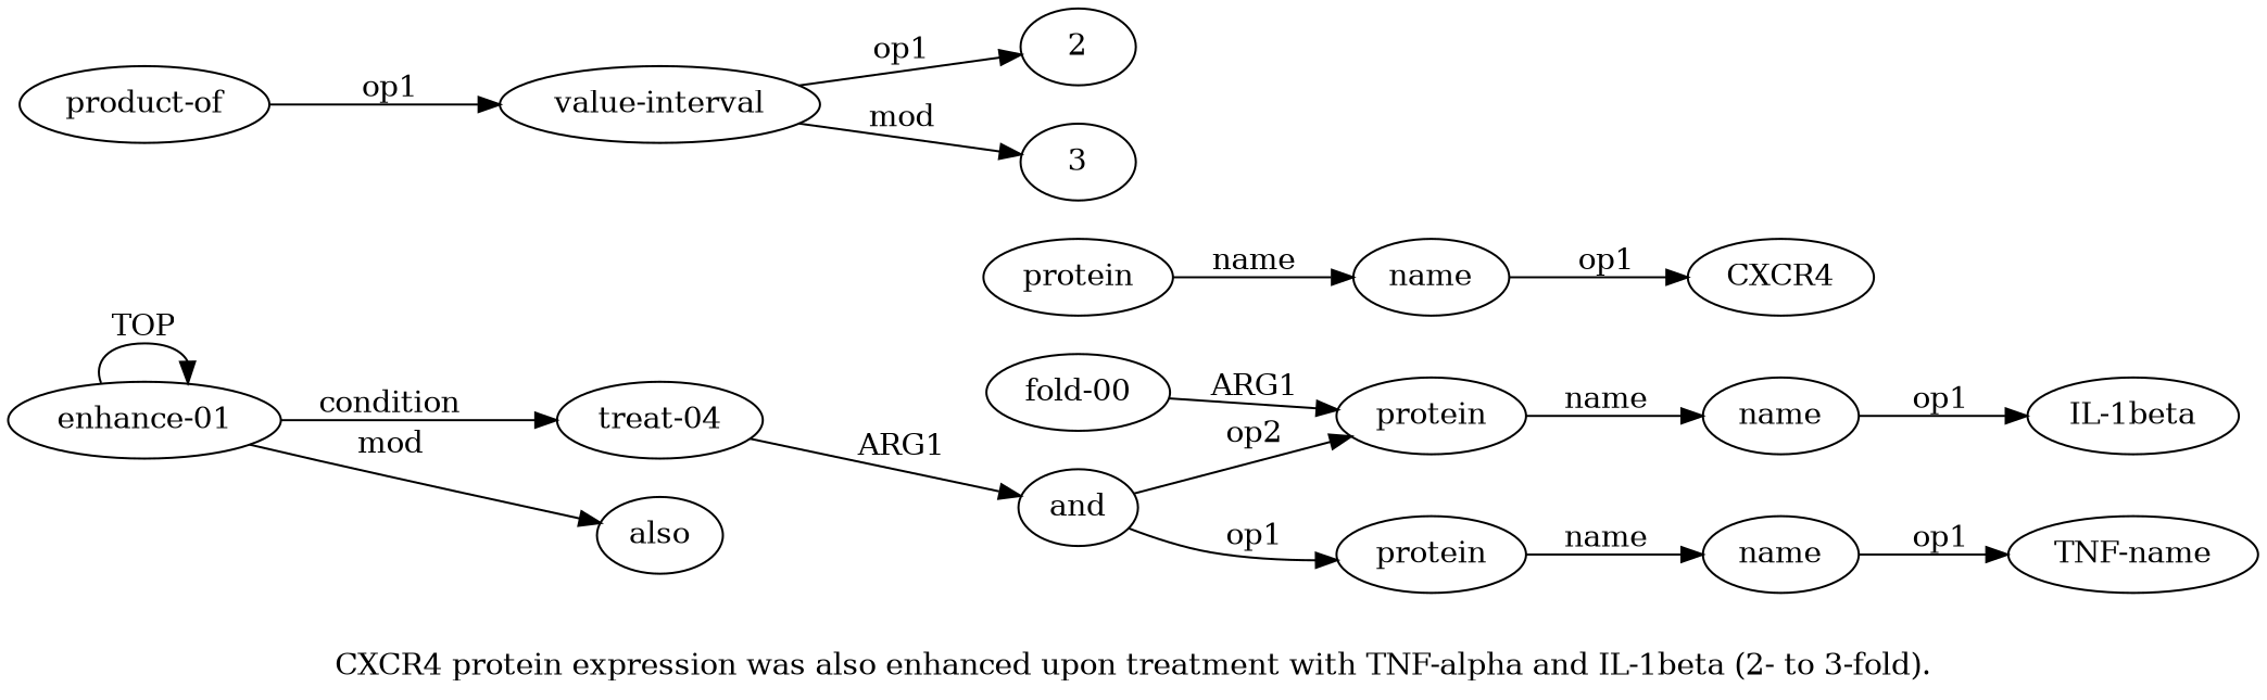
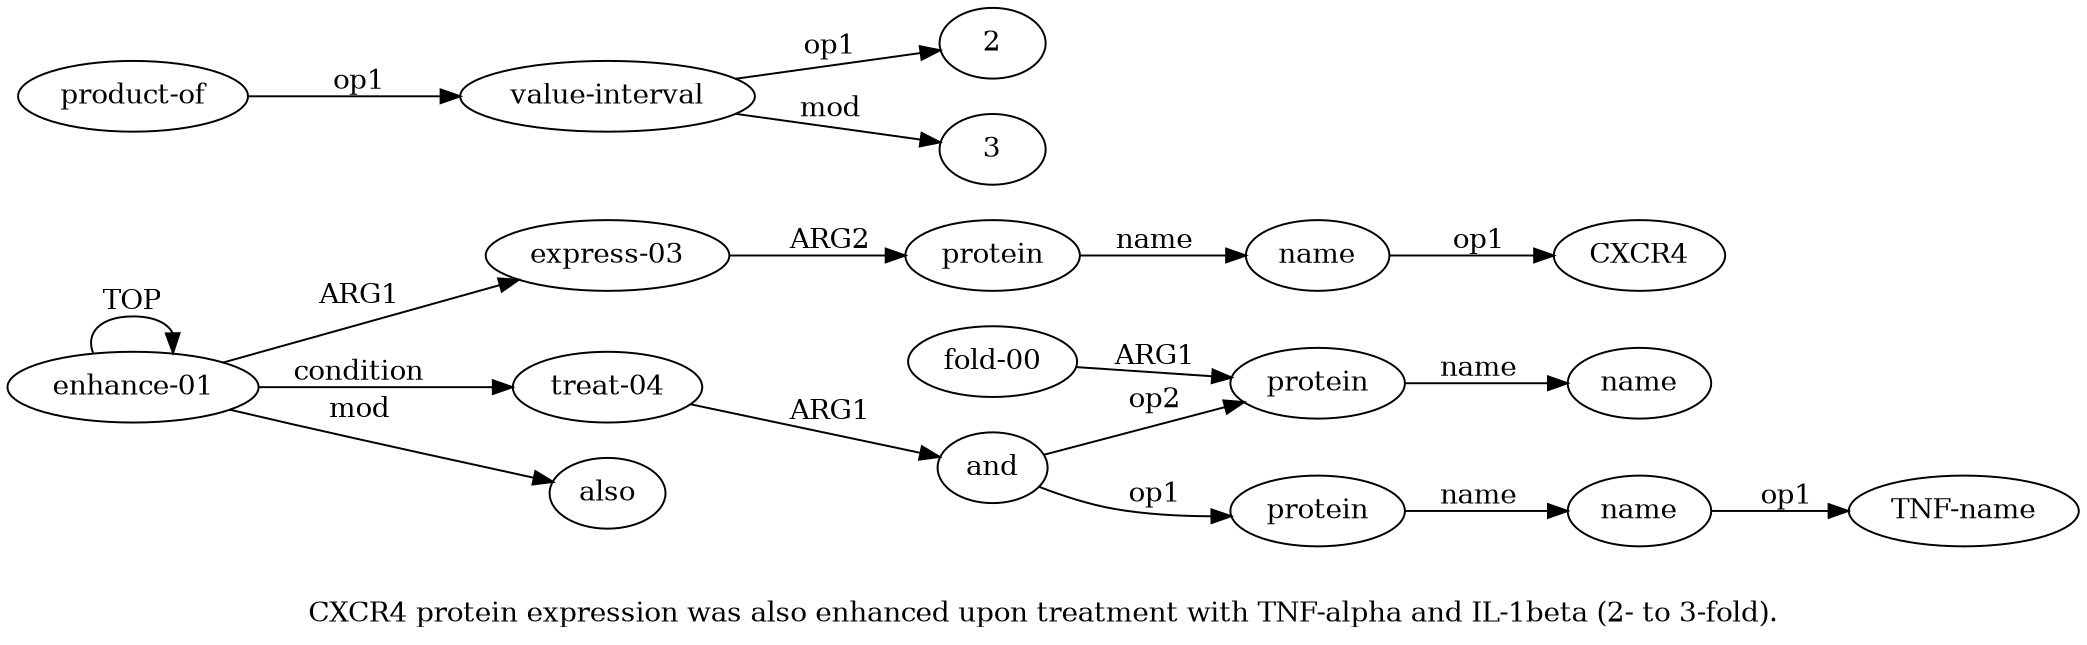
  digraph {
    label="CXCR4 protein expression was also enhanced upon treatment with TNF-alpha and IL-1beta (2- to 3-fold)."
    rankdir=LR
    node [color=black gold_ind=-1 gold_label=protein test_ind=-1 test_label=protein]
    edge [color=black gold_label=op1 test_label=op1]
    n1 [gold_ind=11 gold_label="fold-00" label="fold-00" test_ind=11 test_label="fold-00"]
    n2 [gold_ind=9 label=protein test_ind=9]
    n3 [gold_ind=12 gold_label="product-of" label="product-of" test_ind=12 test_label="product-of"]
    n4 [gold_ind=13 gold_label="value-interval" label="value-interval" test_ind=13 test_label="value-interval"]
    n5 [gold_ind=10 gold_label=name label=name test_ind=10 test_label=name]
    n6 [gold_label=2 label=2 test_label=2]
    n7 [gold_label=3 label=3 test_label=3]
-   n8 [gold_label="IL-1beta" label="IL-1beta" test_label="IL-1beta"]
    n9 [gold_label="TNF-alpha" label="TNF-name" test_label="TNF-alpha"]
    n10 [gold_label=CXCR4 label=CXCR4 test_label=CXCR4]
+   n11 [gold_ind=1 gold_label="express-03" label="express-03" test_ind=1 test_label="express-03"]
    n12 [gold_ind=2 label=protein test_ind=2]
    n13 [gold_ind=3 gold_label=name label=name test_ind=3 test_label=name]
    n14 [gold_ind=0 gold_label="enhance-01" label="enhance-01" test_ind=0 test_label="enhance-01"]
    n15 [gold_ind=5 gold_label="treat-04" label="treat-04" test_ind=5 test_label="treat-04"]
    n16 [gold_ind=4 gold_label=also label=also test_ind=4 test_label=also]
    n17 [gold_ind=6 gold_label=and label=and test_ind=6 test_label=and]
    n18 [gold_ind=7 label=protein test_ind=7]
    n19 [gold_ind=8 gold_label=name label=name test_ind=8 test_label=name]
    n1 -> n2 [gold_label=ARG1 label=ARG1 test_label=ARG1]
    n2 -> n5 [gold_label=name label=name test_label=name]
    n3 -> n4 [label=op1]
    n4 -> n6 [label=op1]
    n4 -> n7 [gold_label=op2 label=mod test_label=op2]
-   n5 -> n8 [label=op1]
+   n11 -> n12 [gold_label=ARG2 label=ARG2 test_label=ARG2]
    n12 -> n13 [gold_label=name label=name test_label=name]
    n13 -> n10 [label=op1]
+   n14 -> n11 [gold_label=ARG1 label=ARG1 test_label=ARG1]
    n14 -> n14 [gold_label=TOP label=TOP test_label=TOP]
    n14 -> n15 [gold_label=condition label=condition test_label=condition]
    n14 -> n16 [gold_label=mod label=mod test_label=mod]
    n15 -> n17 [gold_label=ARG2 label=ARG1 test_label=ARG2]
    n17 -> n2 [gold_label=op2 label=op2 test_label=op2]
    n17 -> n18 [label=op1]
    n18 -> n19 [gold_label=name label=name test_label=name]
    n19 -> n9 [label=op1]
  }
